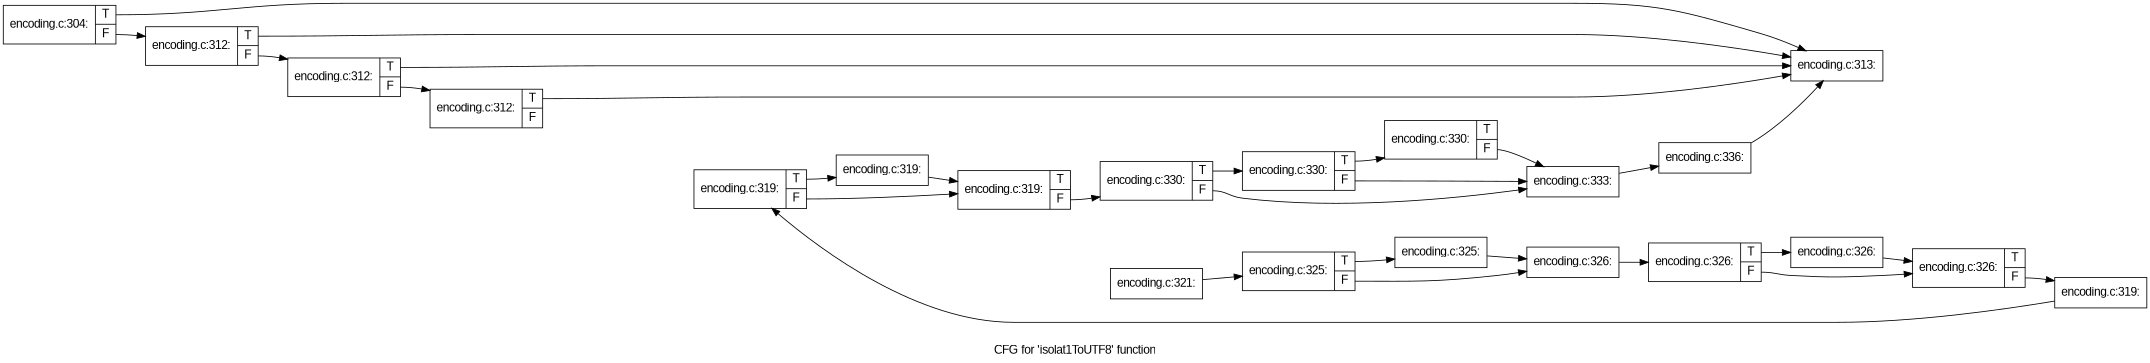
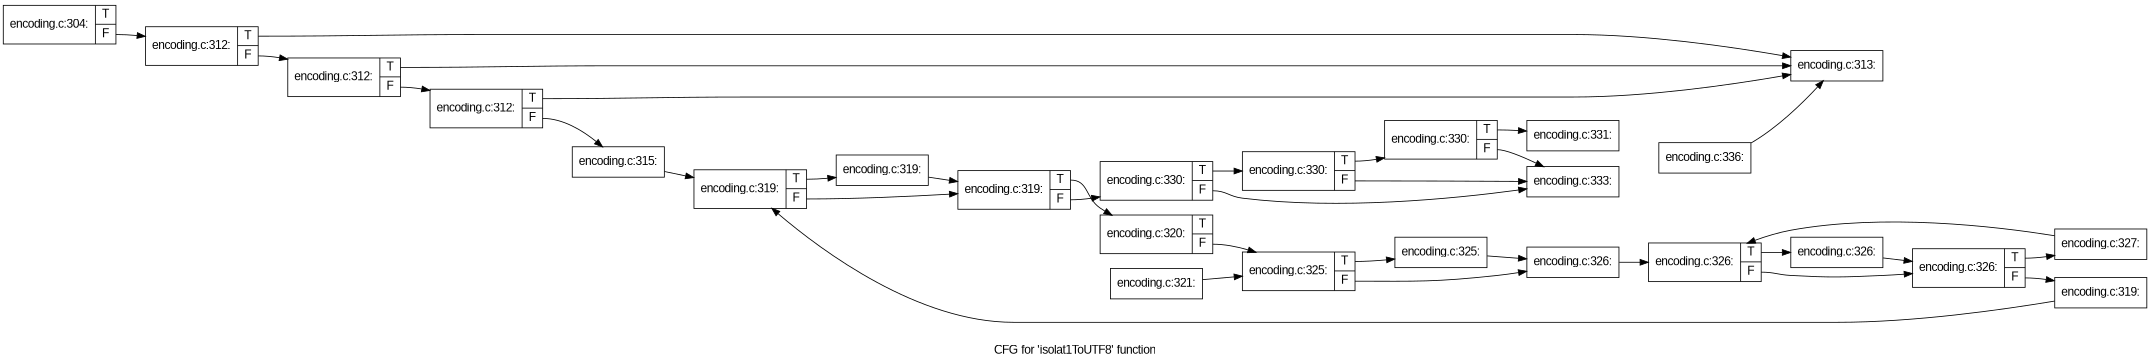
  digraph {
    fontname="Liberation Sans"
    label="CFG for 'isolat1ToUTF8' function"
    rankdir=LR
    node [fontname="Liberation Sans" shape=record]
    edge [fontname="Liberation Sans" tailport=s0]
    n1 [label="{encoding.c:304:|{<s0>T|<s1>F}}"]
    n2 [label="{encoding.c:313:}"]
    n3 [label="{encoding.c:312:|{<s0>T|<s1>F}}"]
    n4 [label="{encoding.c:312:|{<s0>T|<s1>F}}"]
    n5 [label="{encoding.c:336:}"]
    n6 [label="{encoding.c:312:|{<s0>T|<s1>F}}"]
+   n7 [label="{encoding.c:315:}"]
    n8 [label="{encoding.c:319:|{<s0>T|<s1>F}}"]
    n9 [label="{encoding.c:319:}"]
    n10 [label="{encoding.c:319:|{<s0>T|<s1>F}}"]
+   n11 [label="{encoding.c:320:|{<s0>T|<s1>F}}"]
    n12 [label="{encoding.c:330:|{<s0>T|<s1>F}}"]
    n13 [label="{encoding.c:325:|{<s0>T|<s1>F}}"]
    n14 [label="{encoding.c:330:|{<s0>T|<s1>F}}"]
    n15 [label="{encoding.c:333:}"]
    n16 [label="{encoding.c:321:}"]
    n17 [label="{encoding.c:325:}"]
    n18 [label="{encoding.c:326:}"]
    n19 [label="{encoding.c:330:|{<s0>T|<s1>F}}"]
    n20 [label="{encoding.c:326:|{<s0>T|<s1>F}}"]
    n21 [label="{encoding.c:326:}"]
    n22 [label="{encoding.c:326:|{<s0>T|<s1>F}}"]
+   n23 [label="{encoding.c:327:}"]
    n24 [label="{encoding.c:319:}"]
-   n1 -> n2
+   n25 [label="{encoding.c:331:}"]
    n1 -> n3 [tailport=s1]
    n3 -> n2
    n3 -> n4 [tailport=s1]
    n4 -> n2
    n4 -> n6 [tailport=s1]
    n5 -> n2
    n6 -> n2
+   n6 -> n7 [tailport=s1]
+   n7 -> n8
    n8 -> n9
    n8 -> n10 [tailport=s1]
    n9 -> n10
+   n10 -> n11
    n10 -> n12 [tailport=s1]
+   n11 -> n13 [tailport=s1]
    n12 -> n14
    n12 -> n15 [tailport=s1]
    n13 -> n17
    n13 -> n18 [tailport=s1]
    n14 -> n15 [tailport=s1]
    n14 -> n19
-   n15 -> n5
    n16 -> n13
    n17 -> n18
    n18 -> n20
    n19 -> n15 [tailport=s1]
+   n19 -> n25
    n20 -> n21
    n20 -> n22 [tailport=s1]
    n21 -> n22
+   n22 -> n23
    n22 -> n24 [tailport=s1]
+   n23 -> n20
    n24 -> n8
  }
